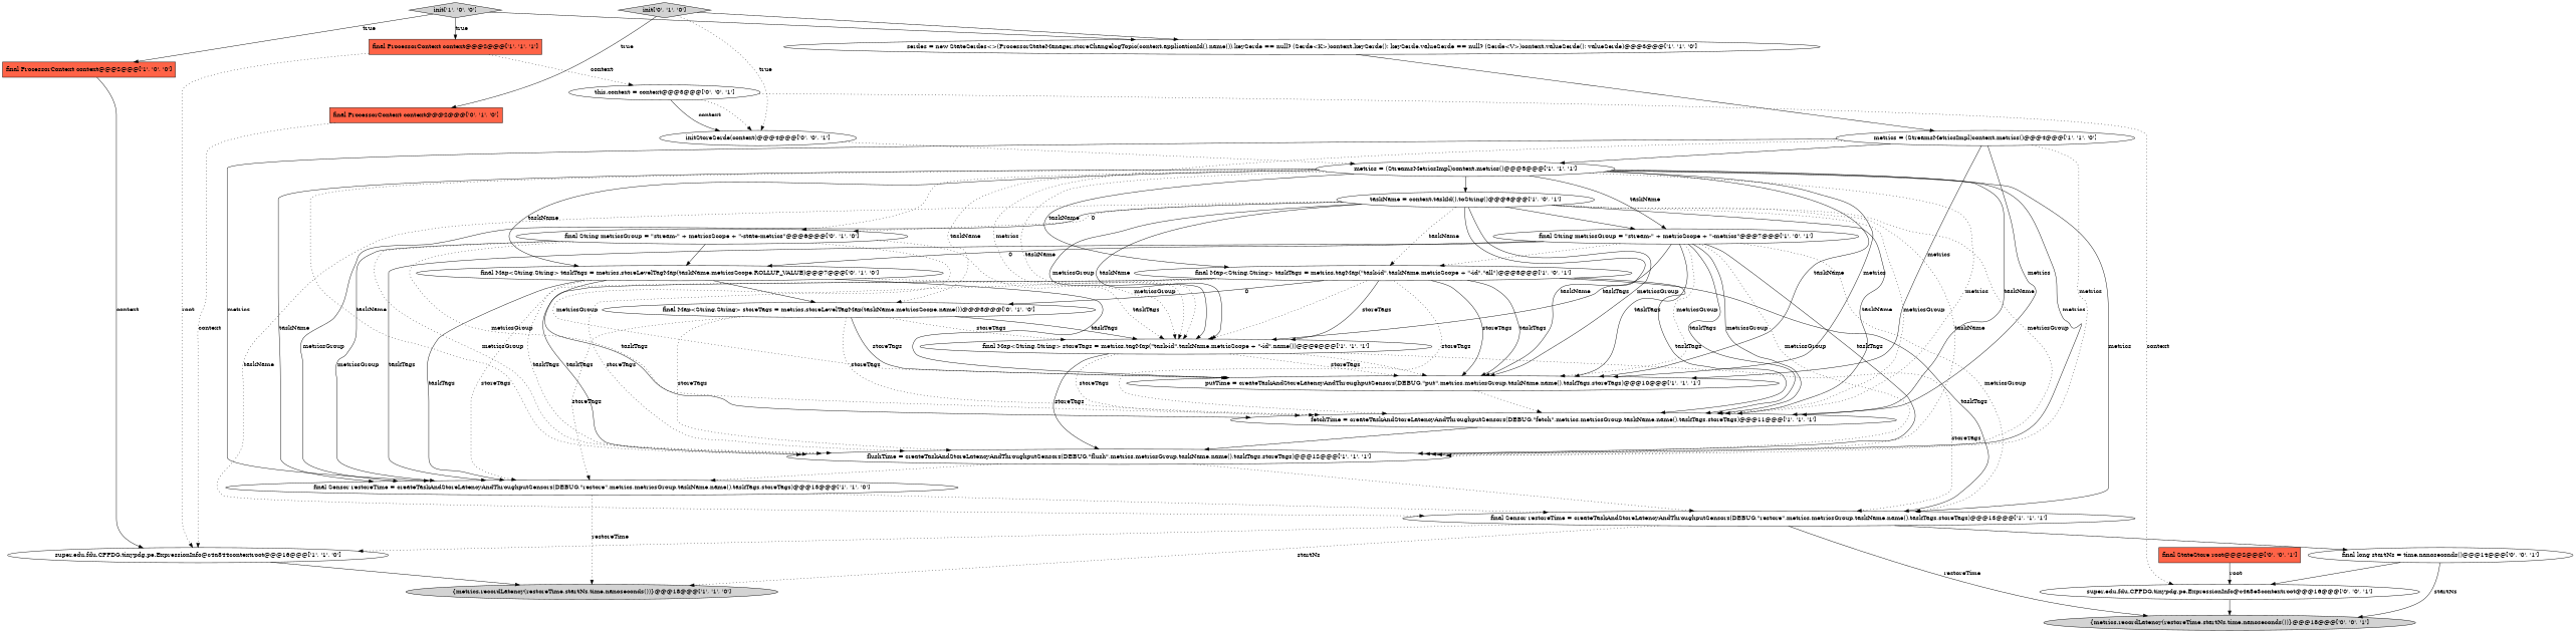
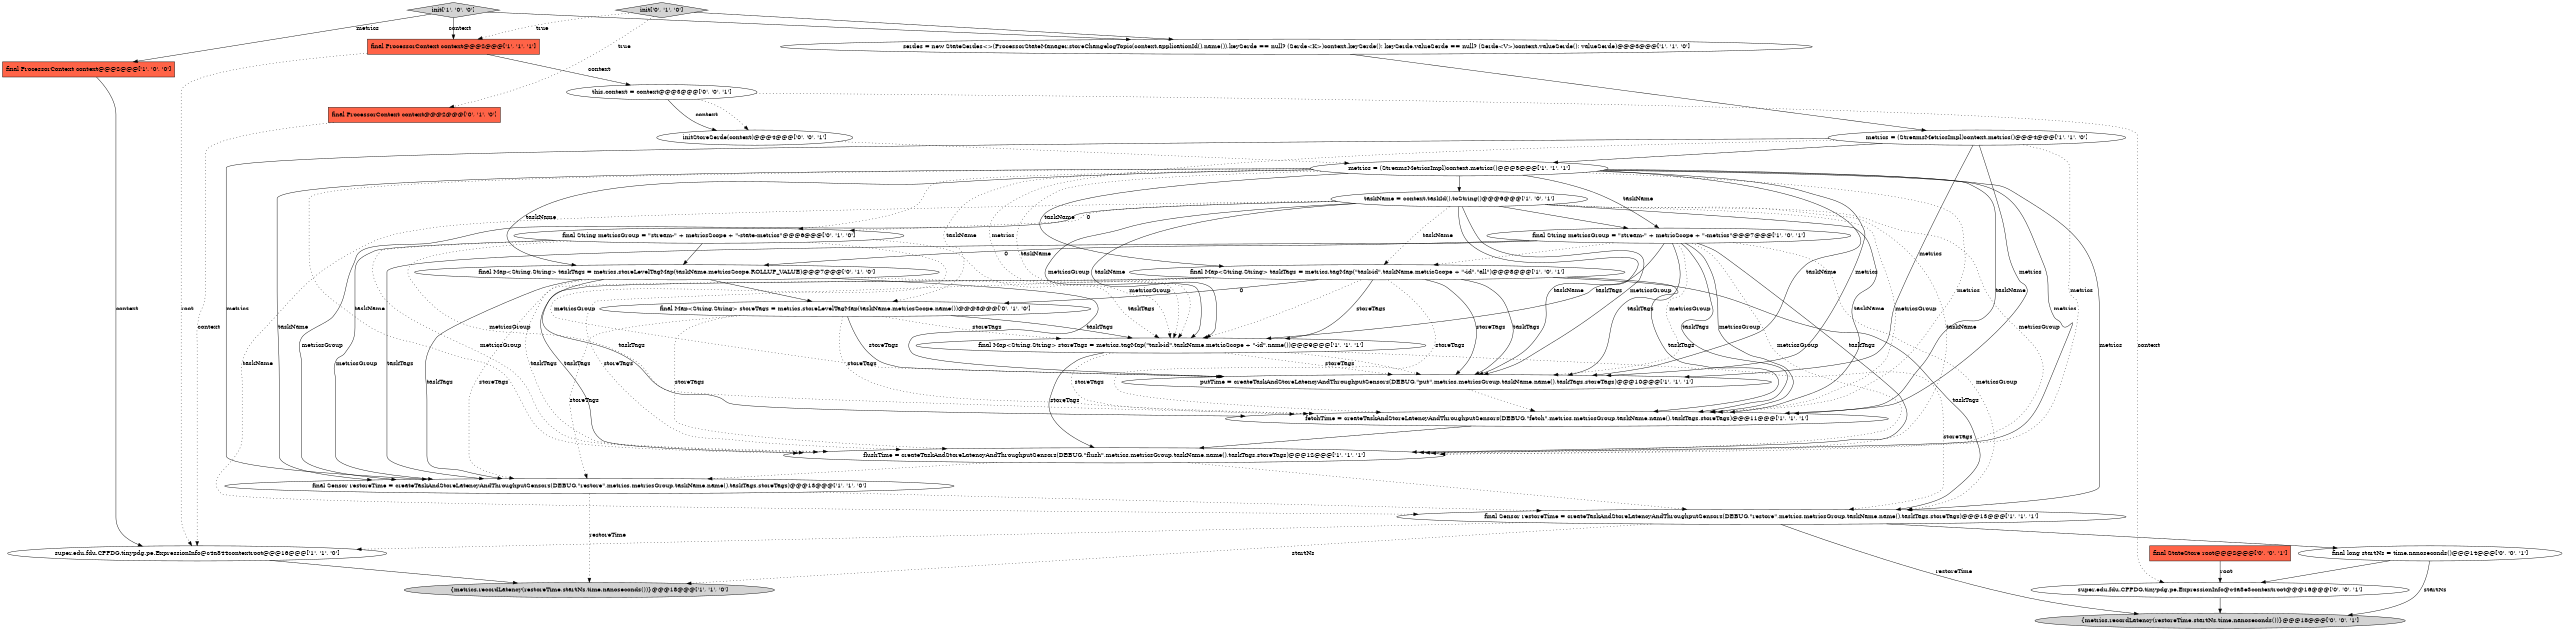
  digraph {
    node [fillcolor=white shape=ellipse style=filled]
    edge [style=solid]
    n1 [label="final String metricsGroup = \"stream-\" + metricsScope + \"-state-metrics\"@@@6@@@['0', '1', '0']"]
    n2 [label="final Map<String,String> taskTags = metrics.storeLevelTagMap(taskName,metricsScope,ROLLUP_VALUE)@@@7@@@['0', '1', '0']"]
    n3 [label="fetchTime = createTaskAndStoreLatencyAndThroughputSensors(DEBUG,\"fetch\",metrics,metricsGroup,taskName,name(),taskTags,storeTags)@@@11@@@['1', '1', '1']"]
    n4 [label="final Sensor restoreTime = createTaskAndStoreLatencyAndThroughputSensors(DEBUG,\"restore\",metrics,metricsGroup,taskName,name(),taskTags,storeTags)@@@13@@@['1', '1', '0']"]
    n5 [label="putTime = createTaskAndStoreLatencyAndThroughputSensors(DEBUG,\"put\",metrics,metricsGroup,taskName,name(),taskTags,storeTags)@@@10@@@['1', '1', '1']"]
    n6 [label="flushTime = createTaskAndStoreLatencyAndThroughputSensors(DEBUG,\"flush\",metrics,metricsGroup,taskName,name(),taskTags,storeTags)@@@12@@@['1', '1', '1']"]
    n7 [label="final Map<String,String> storeTags = metrics.tagMap(\"task-id\",taskName,metricScope + \"-id\",name())@@@9@@@['1', '1', '1']"]
    n8 [label="final Map<String,String> storeTags = metrics.storeLevelTagMap(taskName,metricsScope,name())@@@8@@@['0', '1', '0']"]
    n9 [label="final Sensor restoreTime = createTaskAndStoreLatencyAndThroughputSensors(DEBUG,\"restore\",metrics,metricsGroup,taskName,name(),taskTags,storeTags)@@@13@@@['1', '1', '1']"]
    n10 [fillcolor=lightgray label="{metrics.recordLatency(restoreTime,startNs,time.nanoseconds())}@@@18@@@['1', '1', '0']"]
    n11 [label="initStoreSerde(context)@@@4@@@['0', '0', '1']"]
    n12 [label="metrics = (StreamsMetricsImpl)context.metrics()@@@5@@@['1', '1', '1']"]
    n13 [label="taskName = context.taskId().toString()@@@6@@@['1', '0', '1']"]
    n14 [label="final Map<String,String> taskTags = metrics.tagMap(\"task-id\",taskName,metricScope + \"-id\",\"all\")@@@8@@@['1', '0', '1']"]
    n15 [label="final String metricsGroup = \"stream-\" + metricScope + \"-metrics\"@@@7@@@['1', '0', '1']"]
    n16 [label="final long startNs = time.nanoseconds()@@@14@@@['0', '0', '1']"]
    n17 [fillcolor=lightgray label="{metrics.recordLatency(restoreTime,startNs,time.nanoseconds())}@@@18@@@['0', '0', '1']"]
    n18 [label="super.edu.fdu.CPPDG.tinypdg.pe.ExpressionInfo@c4a8e3contextroot@@@16@@@['0', '0', '1']"]
    n19 [fillcolor=tomato label="final ProcessorContext context@@@2@@@['1', '1', '1']" shape=box]
    n20 [label="super.edu.fdu.CPPDG.tinypdg.pe.ExpressionInfo@c4a844contextroot@@@16@@@['1', '1', '0']"]
    n21 [label="this.context = context@@@3@@@['0', '0', '1']"]
    n22 [fillcolor=lightgray label="init['1', '0', '0']" shape=diamond]
    n23 [fillcolor=tomato label="final ProcessorContext context@@@2@@@['1', '0', '0']" shape=box]
    n24 [label="serdes = new StateSerdes<>(ProcessorStateManager.storeChangelogTopic(context.applicationId(),name()),keySerde == null? (Serde<K>)context.keySerde(): keySerde,valueSerde == null? (Serde<V>)context.valueSerde(): valueSerde)@@@3@@@['1', '1', '0']"]
    n25 [label="metrics = (StreamsMetricsImpl)context.metrics()@@@4@@@['1', '1', '0']"]
    n26 [fillcolor=tomato label="final StateStore root@@@2@@@['0', '0', '1']" shape=box]
    n27 [fillcolor=lightgray label="init['0', '1', '0']" shape=diamond]
    n28 [fillcolor=tomato label="final ProcessorContext context@@@2@@@['0', '1', '0']" shape=box]
    n1 -> n2
    n1 -> n3 [label=metricsGroup style=dotted]
    n1 -> n4 [label=metricsGroup]
    n1 -> n5 [label=metricsGroup style=dotted]
    n1 -> n6 [label=metricsGroup style=dotted]
    n1 -> n7 [label=metricsGroup style=dotted]
    n2 -> n3 [label=taskTags]
    n2 -> n4 [label=taskTags]
    n2 -> n5 [label=taskTags]
    n2 -> n6 [label=taskTags style=dotted]
    n2 -> n7 [label=taskTags style=dotted]
    n2 -> n8
    n3 -> n6
    n4 -> n9 [style=dotted]
    n4 -> n10 [label=restoreTime style=dotted]
    n5 -> n3 [style=dotted]
    n6 -> n4 [style=dotted]
    n6 -> n9 [style=dotted]
    n7 -> n3 [label=storeTags style=dotted]
    n7 -> n5 [label=storeTags style=dotted]
    n7 -> n5 [style=dotted]
    n7 -> n6 [label=storeTags]
    n7 -> n9 [label=storeTags style=dotted]
    n8 -> n3 [label=storeTags style=dotted]
    n8 -> n4 [label=storeTags style=dotted]
    n8 -> n5 [label=storeTags]
    n8 -> n6 [label=storeTags style=dotted]
    n8 -> n7
    n8 -> n7 [label=storeTags style=dotted]
    n9 -> n10 [label=startNs style=dotted]
    n9 -> n16
    n9 -> n17 [label=restoreTime]
    n9 -> n20 [style=dotted]
    n11 -> n12 [style=dotted]
    n12 -> n1 [style=dotted]
    n12 -> n2 [label=taskName]
    n12 -> n3 [label=taskName]
    n12 -> n3 [label=metrics style=dotted]
    n12 -> n4 [label=taskName]
    n12 -> n5 [label=taskName]
    n12 -> n5 [label=metrics]
    n12 -> n6 [label=metrics]
    n12 -> n6 [label=taskName style=dotted]
    n12 -> n7 [label=taskName style=dotted]
    n12 -> n8 [label=taskName style=dotted]
    n12 -> n9 [label=metrics]
    n12 -> n13
    n12 -> n14 [label=taskName]
    n12 -> n15 [label=taskName]
    n13 -> n1 [label=0 style=dotted]
    n13 -> n3 [label=taskName]
    n13 -> n3 [label=metricsGroup style=dotted]
    n13 -> n4 [label=metricsGroup]
    n13 -> n5 [label=taskName]
    n13 -> n5 [label=metricsGroup]
    n13 -> n6 [label=taskName style=dotted]
    n13 -> n6 [label=metricsGroup style=dotted]
    n13 -> n7 [label=taskName]
    n13 -> n7 [label=metricsGroup]
    n13 -> n9 [label=taskName style=dotted]
    n13 -> n14 [label=taskName style=dotted]
    n13 -> n15
    n14 -> n3 [label=taskTags]
    n14 -> n3 [label=storeTags style=dotted]
    n14 -> n4 [label=storeTags style=dotted]
    n14 -> n5 [label=taskTags]
    n14 -> n5 [label=storeTags]
    n14 -> n6 [label=taskTags]
    n14 -> n6 [label=storeTags style=dotted]
    n14 -> n7 [label=storeTags]
    n14 -> n7 [style=dotted]
    n14 -> n8 [label=0]
    n14 -> n9 [label=taskTags]
    n15 -> n2 [label=0]
    n15 -> n3 [label=taskTags]
    n15 -> n3 [label=metricsGroup]
    n15 -> n4 [label=taskTags]
    n15 -> n5 [label=taskTags]
    n15 -> n5 [label=metricsGroup style=dotted]
    n15 -> n6 [label=metricsGroup style=dotted]
    n15 -> n6 [label=taskTags]
    n15 -> n7 [label=taskTags]
    n15 -> n9 [label=metricsGroup style=dotted]
    n15 -> n14 [style=dotted]
    n16 -> n17 [label=startNs]
    n16 -> n18
    n18 -> n17
    n19 -> n20 [label=root style=dotted]
-   n19 -> n21 [label=context style=dotted]
+   n19 -> n21 [label=context]
    n20 -> n10
    n21 -> n11 [style=dotted]
    n21 -> n11 [label=context]
    n21 -> n18 [label=context style=dotted]
-   n22 -> n19 [label=true]
-   n22 -> n23 [label=true]
+   n22 -> n19 [label=context]
+   n22 -> n23 [label=metrics]
    n22 -> n24
    n23 -> n20 [label=context]
    n24 -> n25
    n25 -> n3 [label=metrics]
    n25 -> n4 [label=metrics]
    n25 -> n5 [label=metrics]
    n25 -> n6 [label=metrics style=dotted]
    n25 -> n7 [label=metrics style=dotted]
    n25 -> n12
    n26 -> n18 [label=root]
-   n27 -> n11 [label=true style=dotted]
+   n27 -> n19 [label=true style=dotted]
    n27 -> n24
-   n27 -> n28 [label=true]
+   n27 -> n28 [label=true style=dotted]
    n28 -> n20 [label=context style=dotted]
  }
